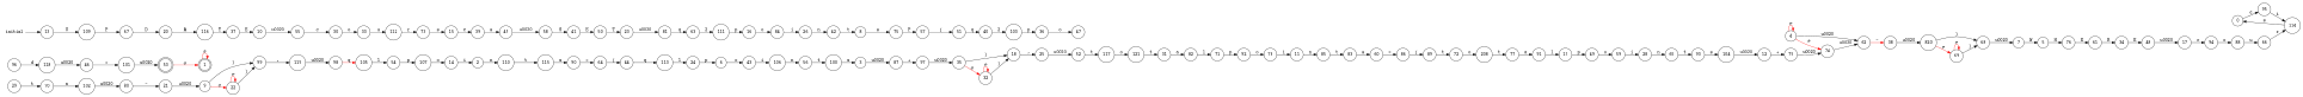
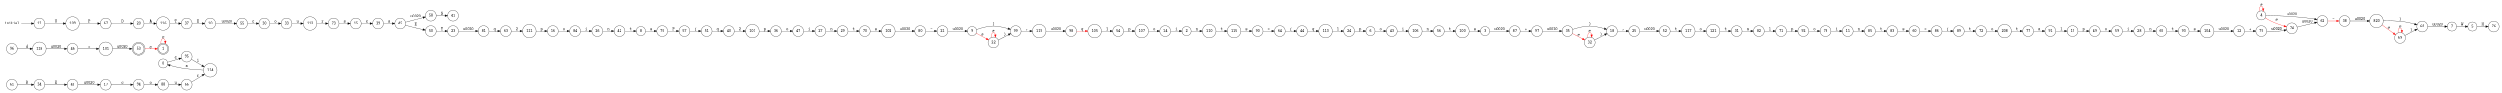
  digraph {
    fontname="Courier Prime"
    rankdir=LR
    node [fontname="Courier Prime" shape=circle]
    edge [fontname="Courier Prime"]
    0
    95
    114
    96
    118
    1 [shape=doublecircle]
    2
    110
    115
    90
    3
    87
    97
    35
    4
    62
    74
    38
    n19 [label=820]
    5
    76
    61
    34
    6
    43
    106
    56
    7
    8
    75
    57
    51
    9
    99
    22
    119
    98
    10
    55
    30
    33
    11
    85
    83
    60
    12
    79
    13
    109
    67
    initial [shape=plaintext]
    20
    14
    15
    39
    45
    58
    16
    84
    26
    42
    17
    94
    88
    66
    18
    25
    52
    117
    19
    49
    59
    28
    116
    37
    21
    23
    81
    63
    111
    24
    121
+   27
    29
    70
    102
    65
    93
    104
    80
    112
    73
    31
    82
    71
    92
    32
    48
    36
    47
    68
    69
    41
    40
    103
    50
    100
    44
    113
    46
    101
    53 [shape=doublecircle]
    54
    107
    86
    89
    72
    64
    78
    n120 [label=208]
    77
    91
    105
    0 -> 95 [label=e]
    95 -> 114 [label=i]
    114 -> 0 [label=s]
    96 -> 118 [label=d]
    118 -> 46 [label="\u0020"]
    1 -> 1 [color=red label="@"]
    2 -> 110 [label=n]
    110 -> 115 [label=t]
    115 -> 90 [label=s]
    90 -> 64 [label="="]
    3 -> 87 [label="\u0020"]
    87 -> 97 [label="+"]
    97 -> 35 [label="\u0020"]
    35 -> 18 [label=")"]
    35 -> 32 [color=red label="@"]
    4 -> 4 [color=red label="@"]
    4 -> 62 [label="\u0020"]
    4 -> 74 [color=red label="@"]
    62 -> 38 [color=red label="-"]
    74 -> 62 [label="\u0020"]
    38 -> n19 [label="\u0020"]
    n19 -> 68 [label=")"]
    n19 -> 69 [color=red label="@"]
    5 -> 76 [label=H]
-   76 -> 61 [label=E]
    61 -> 34 [label=R]
    34 -> 48 [label=E]
    6 -> 43 [label=o]
    43 -> 106 [label=i]
    106 -> 56 [label=n]
    56 -> 100 [label=t]
    7 -> 5 [label=W]
    8 -> 75 [label=s]
    75 -> 57 [label=P]
    57 -> 51 [label="("]
    51 -> 40 [label=q]
    9 -> 99 [label=")"]
    9 -> 22 [color=red label="@"]
    99 -> 119 [label=","]
    22 -> 99 [label=")"]
    22 -> 22 [color=red label="@"]
    119 -> 98 [label="\u0020"]
    98 -> 105 [color=red label=q]
    10 -> 55 [label="\u0020"]
    55 -> 30 [label=c]
    30 -> 33 [label=o]
    33 -> 112 [label=u]
    11 -> 85 [label=n]
    85 -> 83 [label=t]
    83 -> 60 [label=s]
    60 -> 86 [label="="]
    12 -> 79 [label="+"]
    79 -> 74 [label="\u0020"]
    13 -> 109 [label=U]
    109 -> 67 [label=P]
    67 -> 20 [label=D]
    initial -> 13
    20 -> 116 [label=A]
    14 -> 2 [label=i]
    15 -> 39 [label=e]
    39 -> 45 [label=s]
    45 -> 58 [label="\u0020"]
    58 -> 41 [label=S]
    16 -> 84 [label=o]
    84 -> 26 [label=i]
    26 -> 42 [label=n]
    42 -> 8 [label=t]
    17 -> 94 [label=c]
    94 -> 88 [label=o]
    88 -> 66 [label=u]
    66 -> 114 [label=r]
    18 -> 25 [label=","]
    25 -> 52 [label="\u0020"]
    52 -> 117 [label=t]
    117 -> 121 [label=o]
    19 -> 49 [label=p]
    49 -> 59 [label=o]
    59 -> 28 [label=i]
    28 -> 65 [label=n]
    116 -> 37 [label=T]
    37 -> 10 [label=E]
    21 -> 9 [label="\u0020"]
    23 -> 81 [label="\u0020"]
    81 -> 63 [label=q]
    63 -> 111 [label=2]
    111 -> 16 [label=p]
    24 -> 6 [label=p]
    121 -> 31 [label=t]
+   27 -> 29 [label=n]
    29 -> 70 [label=t]
    70 -> 102 [label=s]
    102 -> 80 [label="\u0020"]
    65 -> 93 [label=t]
    93 -> 104 [label=s]
    104 -> 12 [label="\u0020"]
    80 -> 21 [label="-"]
    112 -> 73 [label=r]
    73 -> 15 [label=s]
    31 -> 82 [label=a]
    82 -> 71 [label=l]
    71 -> 92 [label=p]
    92 -> 78 [label=o]
    32 -> 18 [label=")"]
    32 -> 32 [color=red label="@"]
    48 -> 17 [label="\u0020"]
    36 -> 47 [label=o]
+   47 -> 27 [label=i]
    68 -> 7 [label="\u0020"]
    69 -> 68 [label=")"]
    69 -> 69 [color=red label="@"]
-   41 -> 50 [label=E]
+   45 -> 50 [label=E]
    40 -> 103 [label=2]
    103 -> 36 [label=p]
    50 -> 23 [label=T]
    100 -> 3 [label=s]
    44 -> 113 [label=q]
    113 -> 24 [label=1]
    46 -> 101 [label="="]
    101 -> 53 [label="\u0020"]
    53 -> 1 [color=red label="@"]
    54 -> 107 [label=p]
    107 -> 14 [label=o]
    86 -> 89 [label="("]
    89 -> 72 [label=t]
    72 -> n120 [label=o]
    64 -> 44 [label="("]
    78 -> 11 [label=i]
    n120 -> 77 [label=t]
    77 -> 91 [label=a]
    91 -> 19 [label=l]
    105 -> 54 [label=1]
  }
